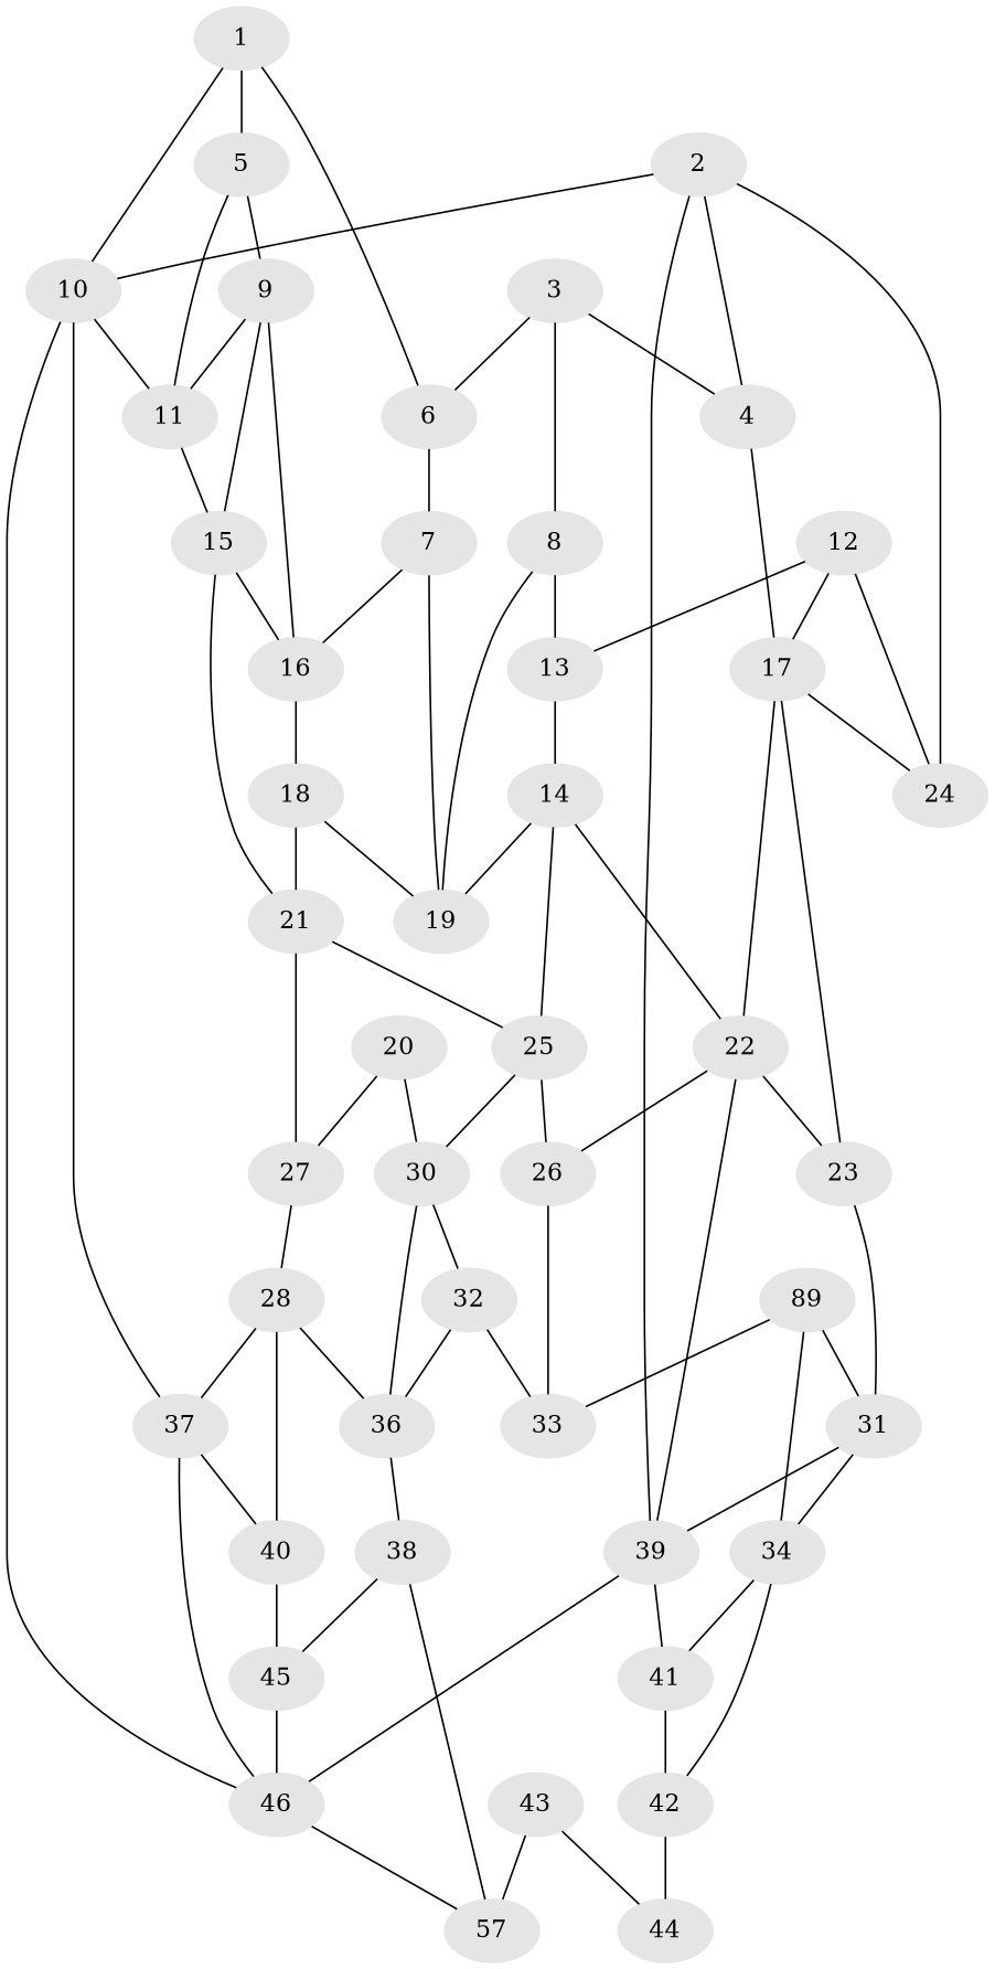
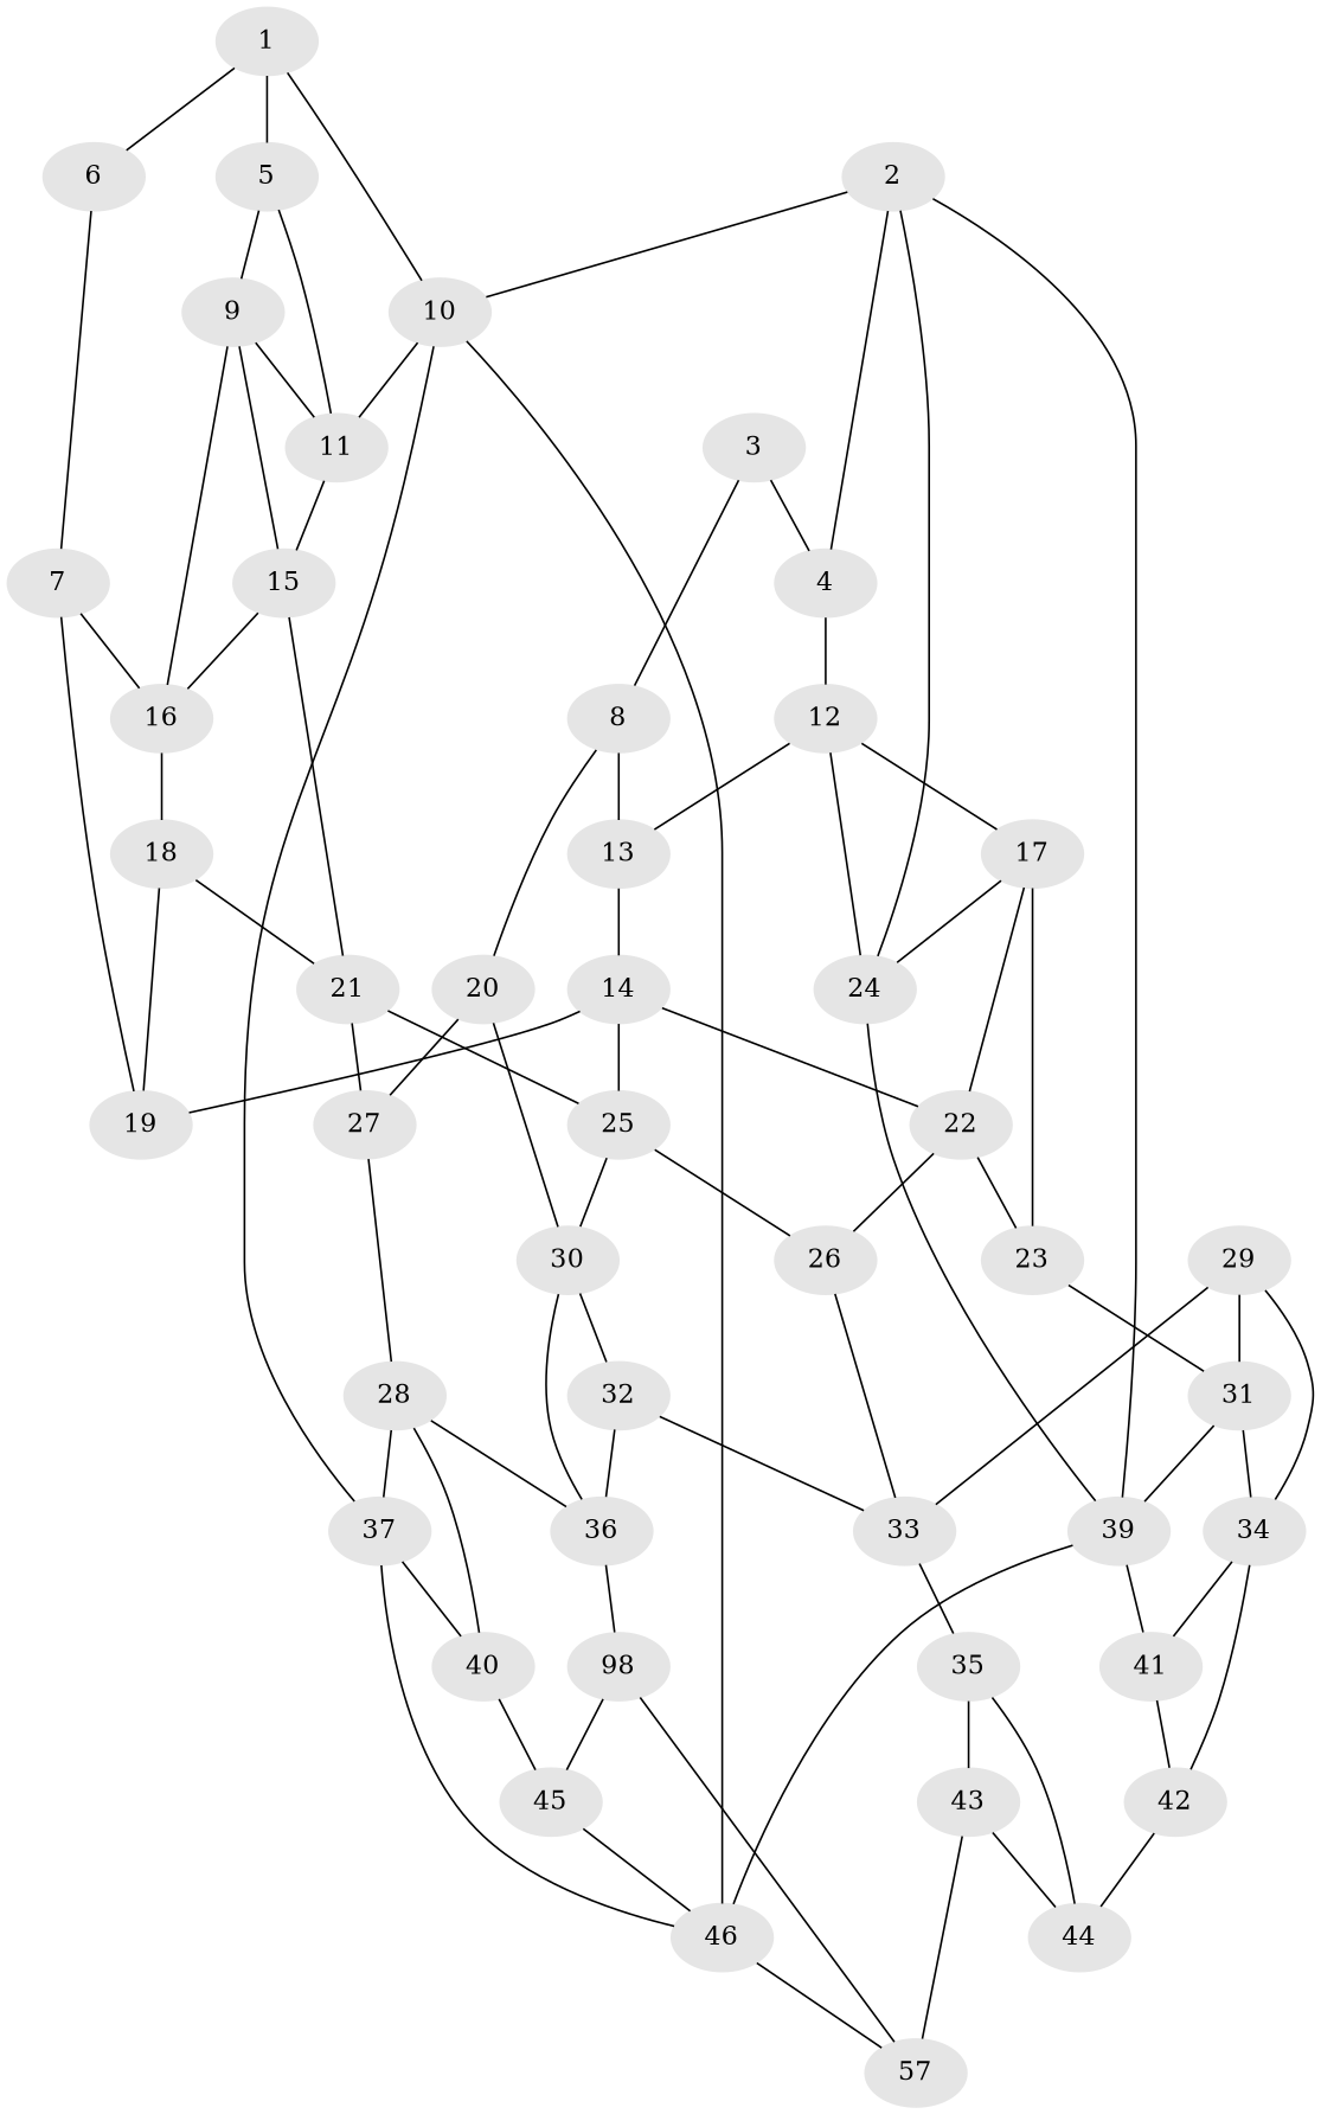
  graph {
    node [color=gray90 style=filled]
    edge [weight=1.0]
    1
    5
    6
    10
    9
    11
    7
    37
    46
    2
    4
    24
    39
    12
    41
    3
    8
    19
    13
    17
    16
    15
    18
    14
    21
    40
    n27 [label=57]
    22
    23
    25
    26
    30
    27
    31
    20
    28
    36
    32
    33
    34
-   38
+   35
+   38 [label=98]
    45
-   29 [label=89]
+   29
    42
    43
    44
    1 -- 5
    1 -- 6
    1 -- 10
    5 -- 9
    5 -- 11
    6 -- 7
    10 -- 11
    10 -- 37
    10 -- 46
    9 -- 11
    9 -- 16
    9 -- 15
    11 -- 15
    7 -- 19
    7 -- 16
    37 -- 46
    37 -- 40
    46 -- n27
    2 -- 10
    2 -- 4
    2 -- 24
    2 -- 39
-   4 -- 17
-   22 -- 39
+   4 -- 12
+   24 -- 39
    39 -- 46
    39 -- 41
    12 -- 24
    12 -- 13
    12 -- 17
    41 -- 42
-   3 -- 6
    3 -- 4
    3 -- 8
-   8 -- 19
+   8 -- 20
    8 -- 13
    13 -- 14
    17 -- 24
    17 -- 22
    17 -- 23
    16 -- 18
    15 -- 16
    15 -- 21
    18 -- 19
    18 -- 21
    14 -- 19
    14 -- 22
    14 -- 25
    21 -- 25
    21 -- 27 [weight=2.0]
    40 -- 45 [weight=2.0]
    22 -- 23
    22 -- 26
    23 -- 31
    25 -- 26
    25 -- 30
    26 -- 33
    30 -- 36
    30 -- 32
    27 -- 28
    31 -- 39
    31 -- 34
    20 -- 30
    20 -- 27
    28 -- 37
    28 -- 40
    28 -- 36
    36 -- 38
    32 -- 36
    32 -- 33
+   33 -- 35
    34 -- 41
    34 -- 42
+   35 -- 43
+   35 -- 44
    38 -- n27
    38 -- 45
    45 -- 46
    29 -- 31
    29 -- 33
    29 -- 34
    42 -- 44 [weight=2.0]
    43 -- n27 [weight=2.0]
    43 -- 44
  }
